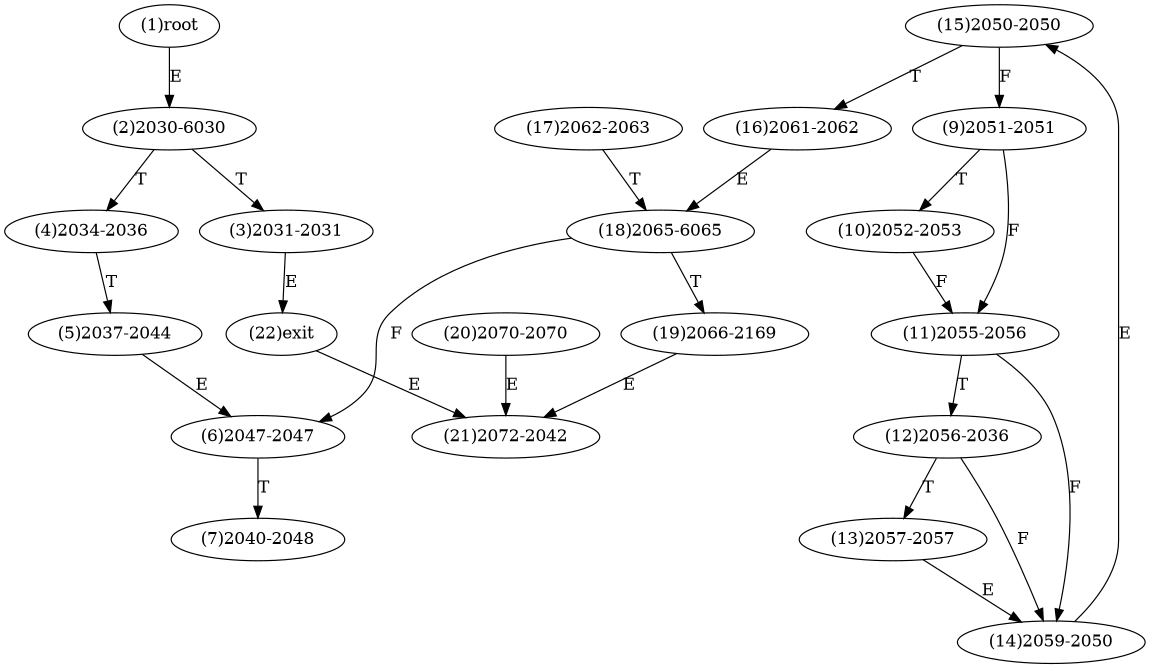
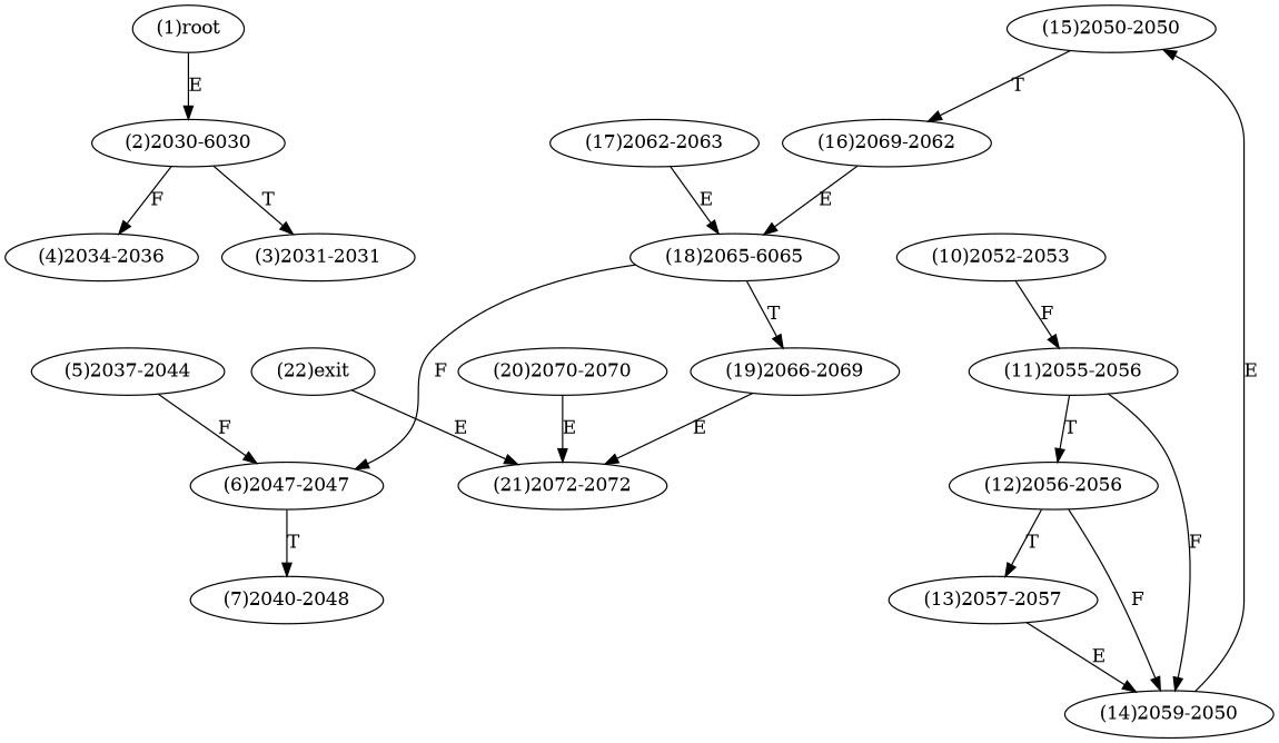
  digraph {
    n1 [label="(1)root"]
    n2 [label="(2)2030-6030"]
    n3 [label="(3)2031-2031"]
    n4 [label="(4)2034-2036"]
    n5 [label="(22)exit"]
    n6 [label="(5)2037-2044"]
-   n7 [label="(21)2072-2042"]
+   n7 [label="(21)2072-2072"]
    n8 [label="(6)2047-2047"]
    n9 [label="(20)2070-2070"]
    n10 [label="(7)2040-2048"]
    n11 [label="(15)2050-2050"]
-   n12 [label="(9)2051-2051"]
-   n13 [label="(16)2061-2062"]
+   n13 [label="(16)2069-2062"]
    n14 [label="(10)2052-2053"]
    n15 [label="(11)2055-2056"]
-   n16 [label="(12)2056-2036"]
+   n16 [label="(12)2056-2056"]
    n17 [label="(14)2059-2050"]
    n18 [label="(13)2057-2057"]
    n19 [label="(18)2065-6065"]
    n20 [label="(17)2062-2063"]
-   n21 [label="(19)2066-2169"]
+   n21 [label="(19)2066-2069"]
    n1 -> n2 [label=E]
    n2 -> n3 [label=T]
-   n2 -> n4 [label=T]
-   n3 -> n5 [label=E]
-   n4 -> n6 [label=T]
+   n2 -> n4 [label=F]
    n5 -> n7 [label=E]
-   n6 -> n8 [label=E]
+   n6 -> n8 [label=F]
    n8 -> n10 [label=T]
    n9 -> n7 [label=E]
-   n11 -> n12 [label=F]
    n11 -> n13 [label=T]
-   n12 -> n14 [label=T]
-   n12 -> n15 [label=F]
    n13 -> n19 [label=E]
    n14 -> n15 [label=F]
    n15 -> n16 [label=T]
    n15 -> n17 [label=F]
    n16 -> n17 [label=F]
    n16 -> n18 [label=T]
    n17 -> n11 [label=E]
    n18 -> n17 [label=E]
    n19 -> n8 [label=F]
    n19 -> n21 [label=T]
-   n20 -> n19 [label=T]
+   n20 -> n19 [label=E]
    n21 -> n7 [label=E]
  }
